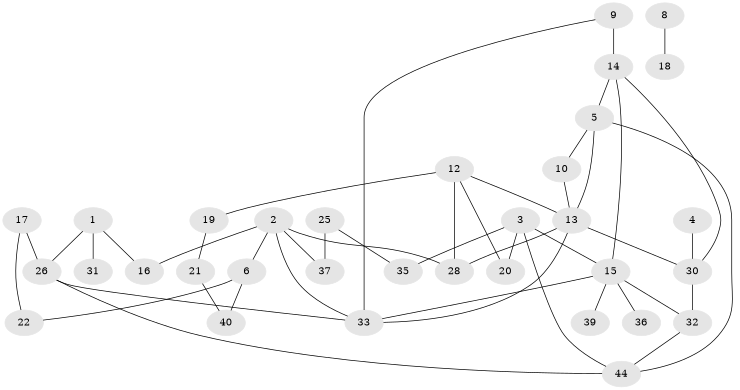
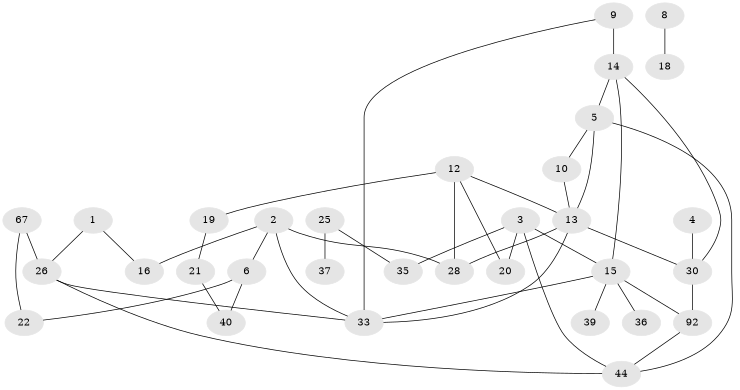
  graph {
    node [color=gray90 style=filled]
    edge [weight=1.0]
    1
    16
    26
-   31
    33
    n6 [label=44]
    2
    28
    37
    6
-   17
+   17 [label=67]
    22
    3
    15
    20
    35
    5
    13
    10
    30
    36
-   32
+   32 [label=92]
    n23 [label=39]
    4
    40
    8
    18
    9
    14
    12
    19
    21
    25
    1 -- 16
    1 -- 26
-   1 -- 31
    26 -- 33
    26 -- n6
    2 -- 16
    2 -- 33
    2 -- 28
-   2 -- 37
    2 -- 6
    6 -- 22
    6 -- 40
    17 -- 26
    17 -- 22
    3 -- n6
    3 -- 15
    3 -- 20
    3 -- 35
    15 -- 33
    15 -- 36
    15 -- 32
    15 -- n23 [weight=2.0]
    5 -- n6
    5 -- 13
    5 -- 10
    13 -- 33
    13 -- 28
    13 -- 30
    10 -- 13
    30 -- 32
    32 -- n6
    4 -- 30
    8 -- 18
    9 -- 33
    9 -- 14 [weight=2.0]
    14 -- 15
    14 -- 5
    14 -- 30
    12 -- 28 [weight=2.0]
    12 -- 20
    12 -- 13
    12 -- 19
    19 -- 21
    21 -- 40
    25 -- 37
    25 -- 35
  }
